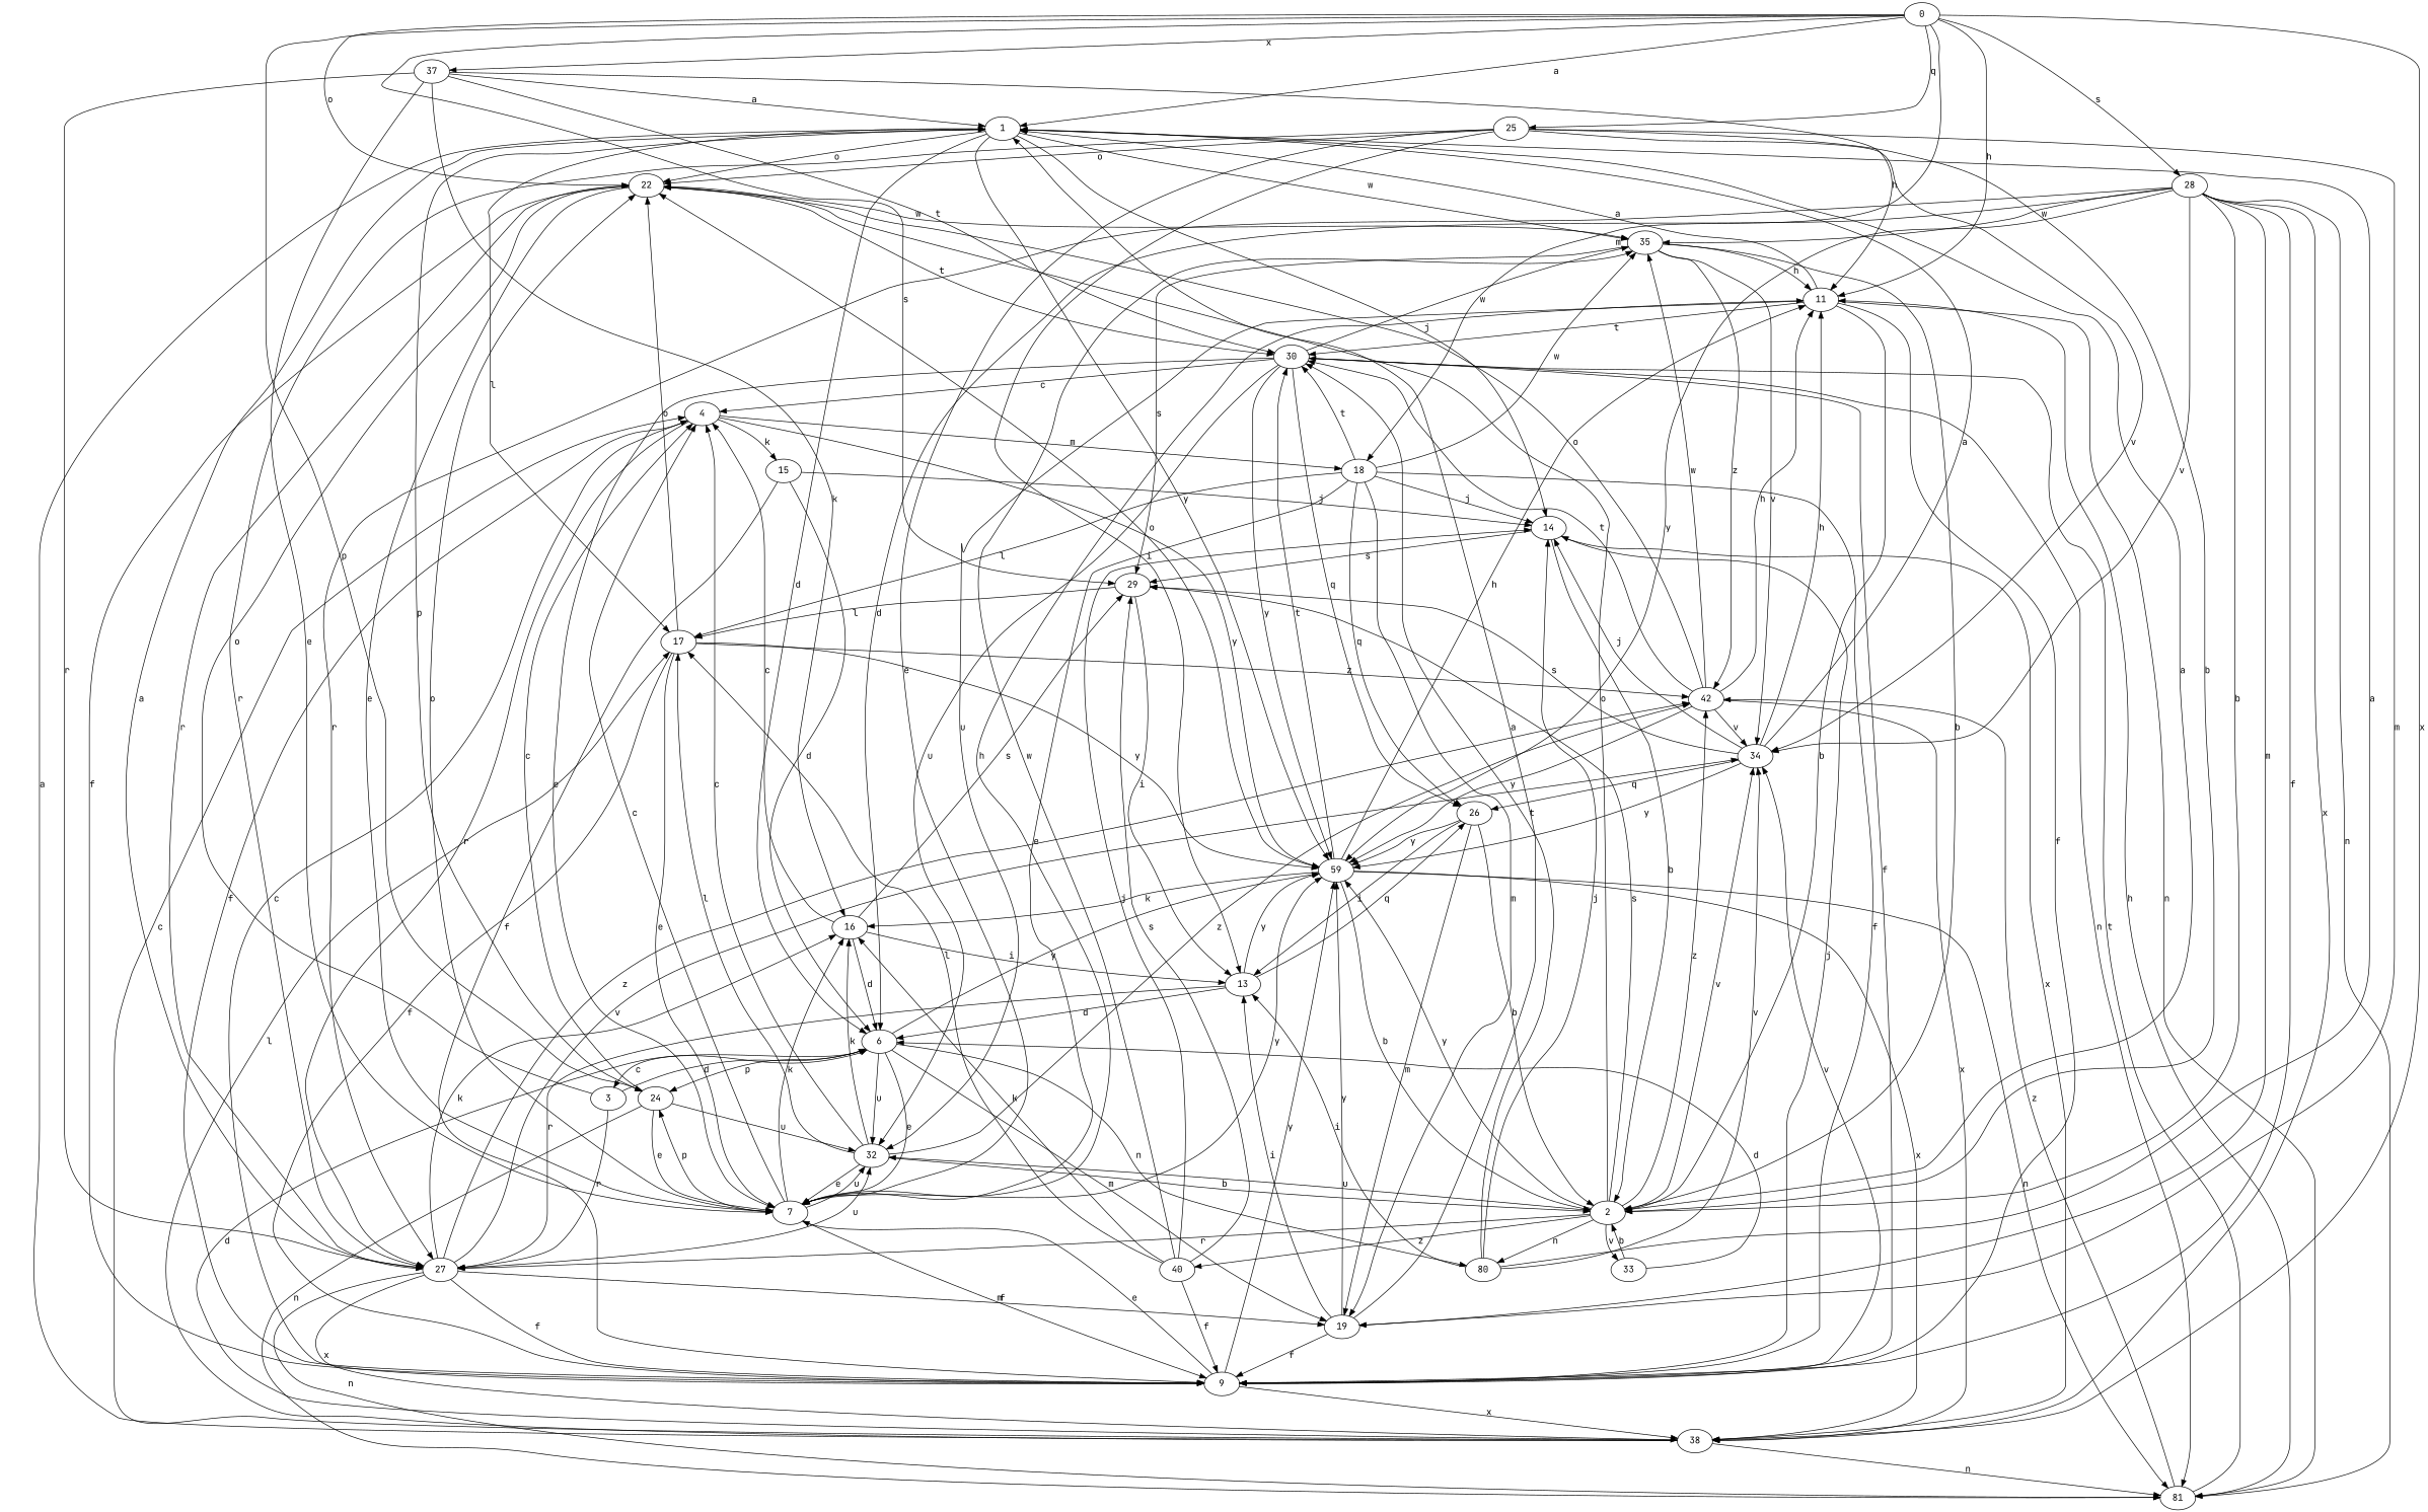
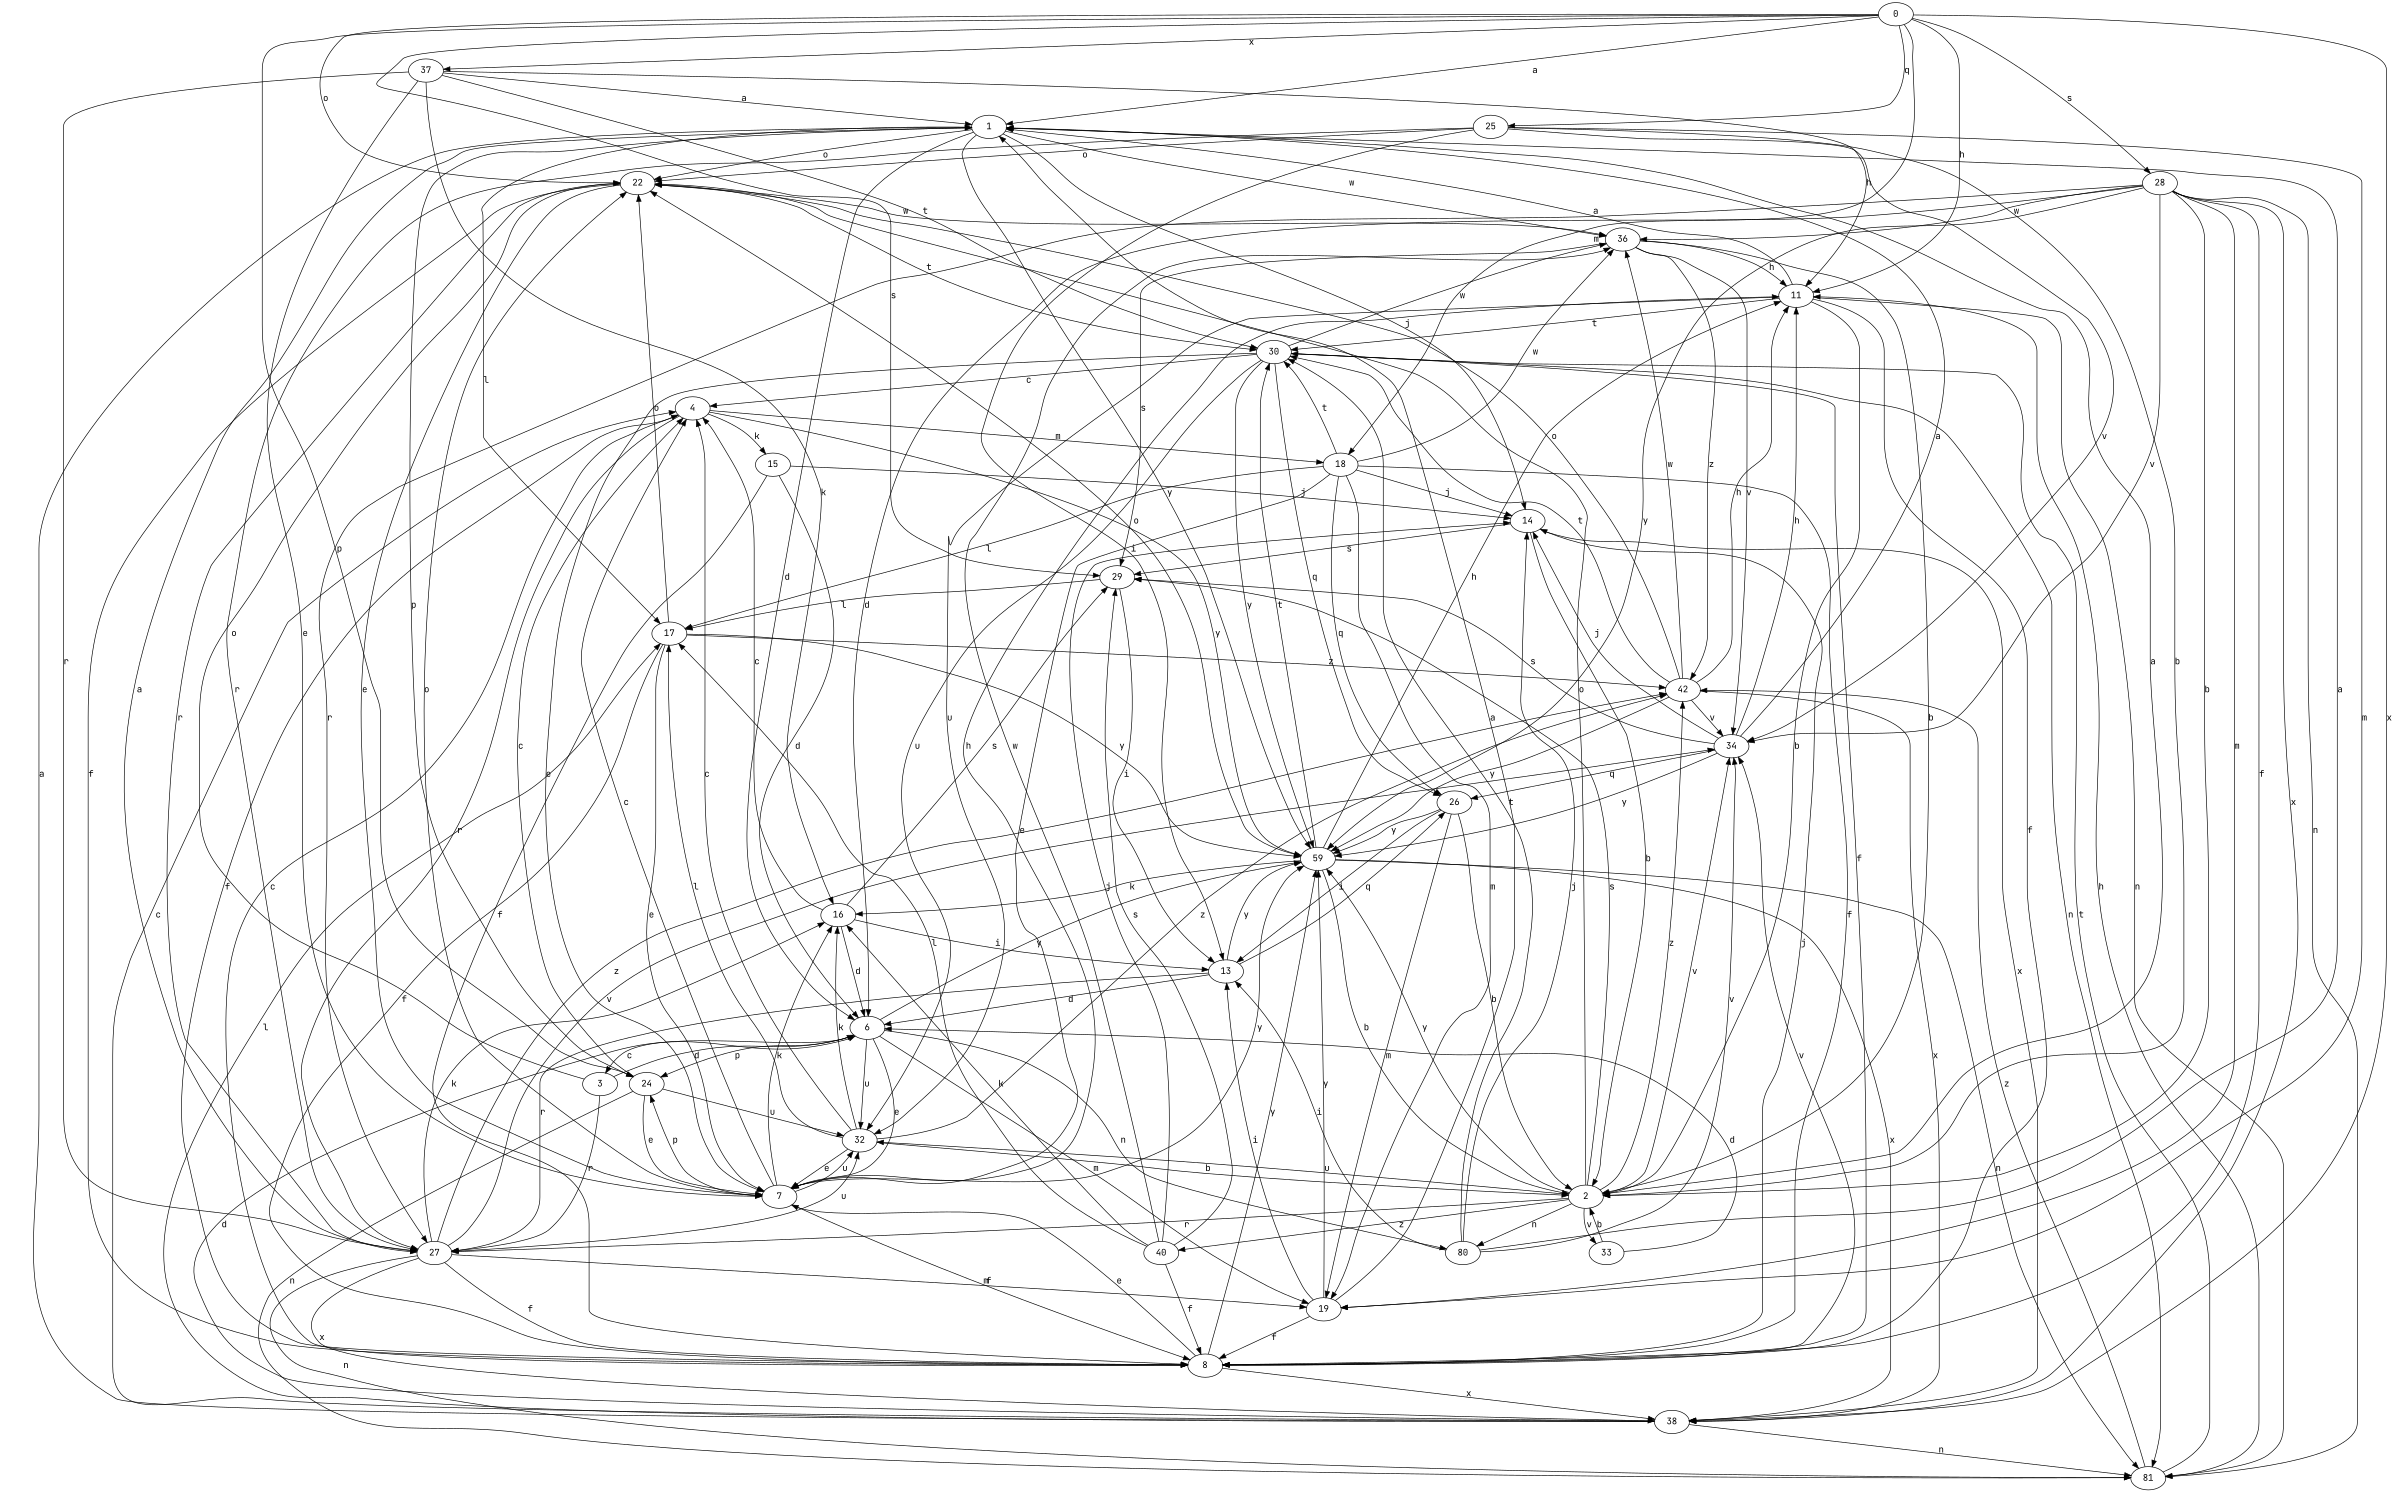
  strict digraph {
    fontname="JetBrains Mono"
    node [fontname="JetBrains Mono"]
    edge [fontname="JetBrains Mono"]
    0
    1
    11
    18
    22
    24
    25
    28
    29
    37
    38
    6
    14
    17
-   35
+   35 [label=36]
    n16 [label=59]
    2
    32
-   9
+   9 [label=8]
    n20 [label=81]
    30
    7
    19
    26
    27
    4
    34
    13
    16
    n30 [label=80]
    3
    42
    33
    40
    15
    0 -> 1 [label=a]
    0 -> 11 [label=h]
    0 -> 18 [label=m]
    0 -> 22 [label=o]
    0 -> 24 [label=p]
    0 -> 25 [label=q]
    0 -> 28 [label=s]
    0 -> 29 [label=s]
    0 -> 37 [label=x]
    0 -> 38 [label=x]
    1 -> 22 [label=o]
    1 -> 24 [label=p]
    1 -> 6 [label=d]
    1 -> 14 [label=j]
    1 -> 17 [label=l]
    1 -> 35 [label=w]
    1 -> n16 [label=y]
    11 -> 1 [label=a]
    11 -> 2 [label=b]
    11 -> 32 [label=u]
    11 -> 9 [label=f]
    11 -> n20 [label=n]
    11 -> 30 [label=t]
    18 -> 14 [label=j]
    18 -> 17 [label=l]
    18 -> 35 [label=w]
    18 -> 9 [label=f]
    18 -> 30 [label=t]
    18 -> 7 [label=e]
    18 -> 19 [label=m]
    18 -> 26 [label=q]
    22 -> 35 [label=w]
    22 -> 9 [label=f]
    22 -> 30 [label=t]
    22 -> 7 [label=e]
    22 -> 27 [label=r]
    24 -> 32 [label=u]
    24 -> n20 [label=n]
    24 -> 7 [label=e]
    24 -> 4 [label=c]
    25 -> 22 [label=o]
    25 -> 2 [label=b]
-   25 -> 7 [label=e]
    25 -> 19 [label=m]
    25 -> 27 [label=r]
    25 -> 34 [label=v]
    25 -> 13 [label=i]
    28 -> 38 [label=x]
    28 -> 6 [label=d]
    28 -> 35 [label=w]
    28 -> n16 [label=y]
    28 -> 2 [label=b]
    28 -> 9 [label=f]
    28 -> n20 [label=n]
    28 -> 19 [label=m]
    28 -> 27 [label=r]
    28 -> 34 [label=v]
    29 -> 17 [label=l]
    29 -> 13 [label=i]
    37 -> 1 [label=a]
    37 -> 11 [label=h]
    37 -> 30 [label=t]
    37 -> 7 [label=e]
    37 -> 27 [label=r]
    37 -> 16 [label=k]
    38 -> 1 [label=a]
    38 -> 6 [label=d]
    38 -> 17 [label=l]
    38 -> n20 [label=n]
    38 -> 4 [label=c]
    6 -> 24 [label=p]
    6 -> n16 [label=y]
    6 -> 32 [label=u]
    6 -> 7 [label=e]
    6 -> 19 [label=m]
    6 -> n30 [label=n]
    6 -> 3 [label=c]
    14 -> 29 [label=s]
    14 -> 38 [label=x]
    14 -> 2 [label=b]
    17 -> 22 [label=o]
    17 -> n16 [label=y]
    17 -> 9 [label=f]
    17 -> 7 [label=e]
    17 -> 42 [label=z]
    35 -> 11 [label=h]
    35 -> 29 [label=s]
    35 -> 2 [label=b]
    35 -> 34 [label=v]
    35 -> 42 [label=z]
    n16 -> 11 [label=h]
    n16 -> 22 [label=o]
    n16 -> 38 [label=x]
    n16 -> 2 [label=b]
    n16 -> n20 [label=n]
    n16 -> 30 [label=t]
    n16 -> 16 [label=k]
    2 -> 1 [label=a]
    2 -> 22 [label=o]
    2 -> 29 [label=s]
    2 -> n16 [label=y]
    2 -> 32 [label=u]
    2 -> 27 [label=r]
    2 -> 34 [label=v]
    2 -> n30 [label=n]
    2 -> 42 [label=z]
    2 -> 33 [label=v]
    2 -> 40 [label=z]
    32 -> 17 [label=l]
    32 -> 2 [label=b]
    32 -> 7 [label=e]
    32 -> 4 [label=c]
    32 -> 16 [label=k]
    32 -> 42 [label=z]
    9 -> 38 [label=x]
    9 -> 14 [label=j]
    9 -> n16 [label=y]
    9 -> 7 [label=e]
    9 -> 4 [label=c]
    9 -> 34 [label=v]
    n20 -> 11 [label=h]
    n20 -> 30 [label=t]
    n20 -> 42 [label=z]
    30 -> 35 [label=w]
    30 -> n16 [label=y]
    30 -> 32 [label=u]
    30 -> 9 [label=f]
    30 -> n20 [label=n]
    30 -> 7 [label=e]
    30 -> 26 [label=q]
    30 -> 4 [label=c]
    7 -> 11 [label=h]
    7 -> 22 [label=o]
    7 -> 24 [label=p]
    7 -> n16 [label=y]
    7 -> 32 [label=u]
    7 -> 9 [label=f]
    7 -> 4 [label=c]
    7 -> 16 [label=k]
    19 -> 1 [label=a]
    19 -> n16 [label=y]
    19 -> 9 [label=f]
    19 -> 13 [label=i]
    26 -> n16 [label=y]
    26 -> 2 [label=b]
    26 -> 19 [label=m]
    26 -> 13 [label=i]
    27 -> 1 [label=a]
    27 -> 38 [label=x]
    27 -> 32 [label=u]
    27 -> 9 [label=f]
    27 -> n20 [label=n]
    27 -> 19 [label=m]
    27 -> 34 [label=v]
    27 -> 16 [label=k]
    27 -> 42 [label=z]
    4 -> 18 [label=m]
    4 -> n16 [label=y]
    4 -> 9 [label=f]
    4 -> 27 [label=r]
    4 -> 15 [label=k]
    34 -> 1 [label=a]
    34 -> 11 [label=h]
    34 -> 29 [label=s]
    34 -> 14 [label=j]
    34 -> n16 [label=y]
    34 -> 26 [label=q]
    13 -> 6 [label=d]
    13 -> n16 [label=y]
    13 -> 26 [label=q]
    13 -> 27 [label=r]
    16 -> 29 [label=s]
    16 -> 6 [label=d]
    16 -> 4 [label=c]
    16 -> 13 [label=i]
    n30 -> 1 [label=a]
    n30 -> 14 [label=j]
    n30 -> 30 [label=t]
    n30 -> 34 [label=v]
    n30 -> 13 [label=i]
    3 -> 22 [label=o]
    3 -> 6 [label=d]
    3 -> 27 [label=r]
    42 -> 11 [label=h]
    42 -> 22 [label=o]
    42 -> 38 [label=x]
    42 -> 35 [label=w]
    42 -> n16 [label=y]
    42 -> 30 [label=t]
    42 -> 34 [label=v]
    33 -> 6 [label=d]
    33 -> 2 [label=b]
    40 -> 29 [label=s]
    40 -> 14 [label=j]
    40 -> 17 [label=l]
    40 -> 35 [label=w]
    40 -> 9 [label=f]
    40 -> 16 [label=k]
    15 -> 6 [label=d]
    15 -> 14 [label=j]
    15 -> 9 [label=f]
  }
